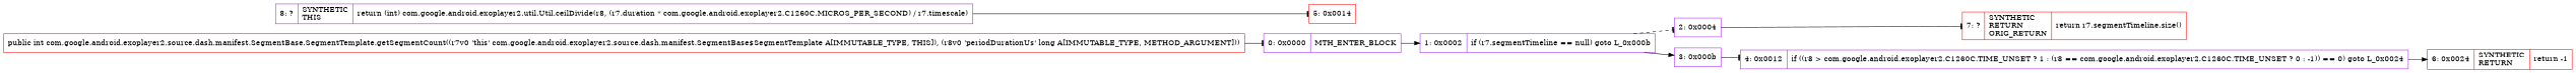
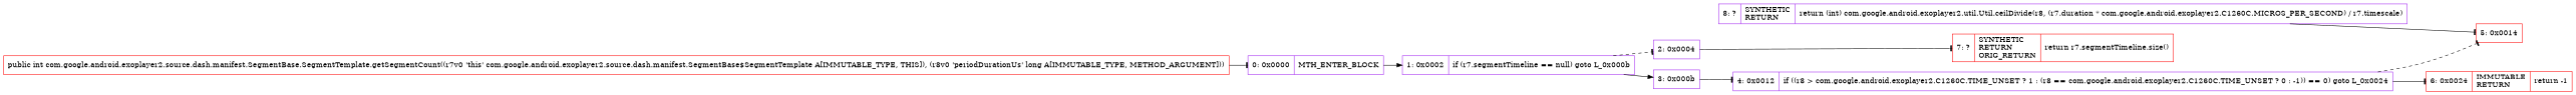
  digraph {
    rankdir=LR
    node [color=purple shape=record]
    edge [arrowhead=tee]
    n1 [label="{0\:\ 0x0000|MTH_ENTER_BLOCK\l}"]
    n2 [label="{1\:\ 0x0002|if (r7.segmentTimeline == null) goto L_0x000b\l}"]
    n3 [label="{2\:\ 0x0004}"]
    n4 [label="{3\:\ 0x000b}"]
    n5 [color=red label="{7\:\ ?|SYNTHETIC\lRETURN\lORIG_RETURN\l|return r7.segmentTimeline.size()\l}"]
    n6 [label="{4\:\ 0x0012|if ((r8 \> com.google.android.exoplayer2.C1260C.TIME_UNSET ? 1 : (r8 == com.google.android.exoplayer2.C1260C.TIME_UNSET ? 0 : \-1)) == 0) goto L_0x0024\l}"]
    n7 [color=red label="{5\:\ 0x0014}"]
-   n8 [color=red label="{6\:\ 0x0024|SYNTHETIC\lRETURN\l|return \-1\l}"]
-   n9 [label="{8\:\ ?|SYNTHETIC\lTHIS\l|return (int) com.google.android.exoplayer2.util.Util.ceilDivide(r8, (r7.duration * com.google.android.exoplayer2.C1260C.MICROS_PER_SECOND) \/ r7.timescale)\l}"]
+   n8 [color=red label="{6\:\ 0x0024|IMMUTABLE\lRETURN\l|return \-1\l}"]
+   n9 [label="{8\:\ ?|SYNTHETIC\lRETURN\l|return (int) com.google.android.exoplayer2.util.Util.ceilDivide(r8, (r7.duration * com.google.android.exoplayer2.C1260C.MICROS_PER_SECOND) \/ r7.timescale)\l}"]
    n10 [color=red label="{public int com.google.android.exoplayer2.source.dash.manifest.SegmentBase.SegmentTemplate.getSegmentCount((r7v0 'this' com.google.android.exoplayer2.source.dash.manifest.SegmentBase$SegmentTemplate A[IMMUTABLE_TYPE, THIS]), (r8v0 'periodDurationUs' long A[IMMUTABLE_TYPE, METHOD_ARGUMENT])) }"]
    n1 -> n2 [arrowhead=normal]
    n2 -> n3 [style=dashed]
    n2 -> n4 [arrowhead=normal]
    n3 -> n5
    n4 -> n6
-   n6 -> n8 [arrowhead=normal]
+   n6 -> n7 [style=dashed]
+   n6 -> n8
    n9 -> n7
    n10 -> n1
  }
